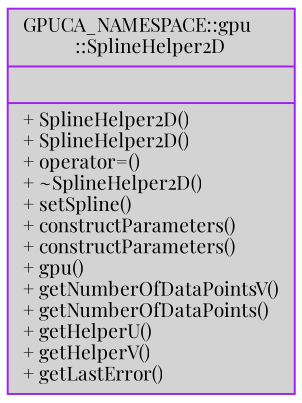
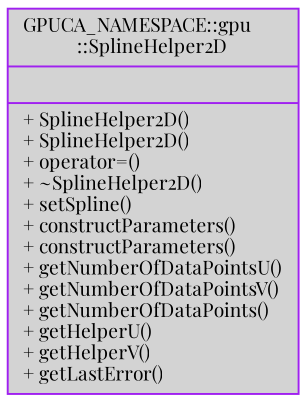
  digraph {
    fontname="Playfair Display"
-   n1 [color=purple fillcolor=lightgrey fontcolor=black fontname="Playfair Display" fontsize=10 height=0.2 label="{GPUCA_NAMESPACE::gpu\l::SplineHelper2D\n||+ SplineHelper2D()\l+ SplineHelper2D()\l+ operator=()\l+ ~SplineHelper2D()\l+ setSpline()\l+ constructParameters()\l+ constructParameters()\l+ gpu()\l+ getNumberOfDataPointsV()\l+ getNumberOfDataPoints()\l+ getHelperU()\l+ getHelperV()\l+ getLastError()\l}" shape=record style=filled width=0.4]
+   n1 [color=purple fillcolor=lightgrey fontcolor=black fontname="Playfair Display" fontsize=10 height=0.2 label="{GPUCA_NAMESPACE::gpu\l::SplineHelper2D\n||+ SplineHelper2D()\l+ SplineHelper2D()\l+ operator=()\l+ ~SplineHelper2D()\l+ setSpline()\l+ constructParameters()\l+ constructParameters()\l+ getNumberOfDataPointsU()\l+ getNumberOfDataPointsV()\l+ getNumberOfDataPoints()\l+ getHelperU()\l+ getHelperV()\l+ getLastError()\l}" shape=record style=filled width=0.4]
  }
